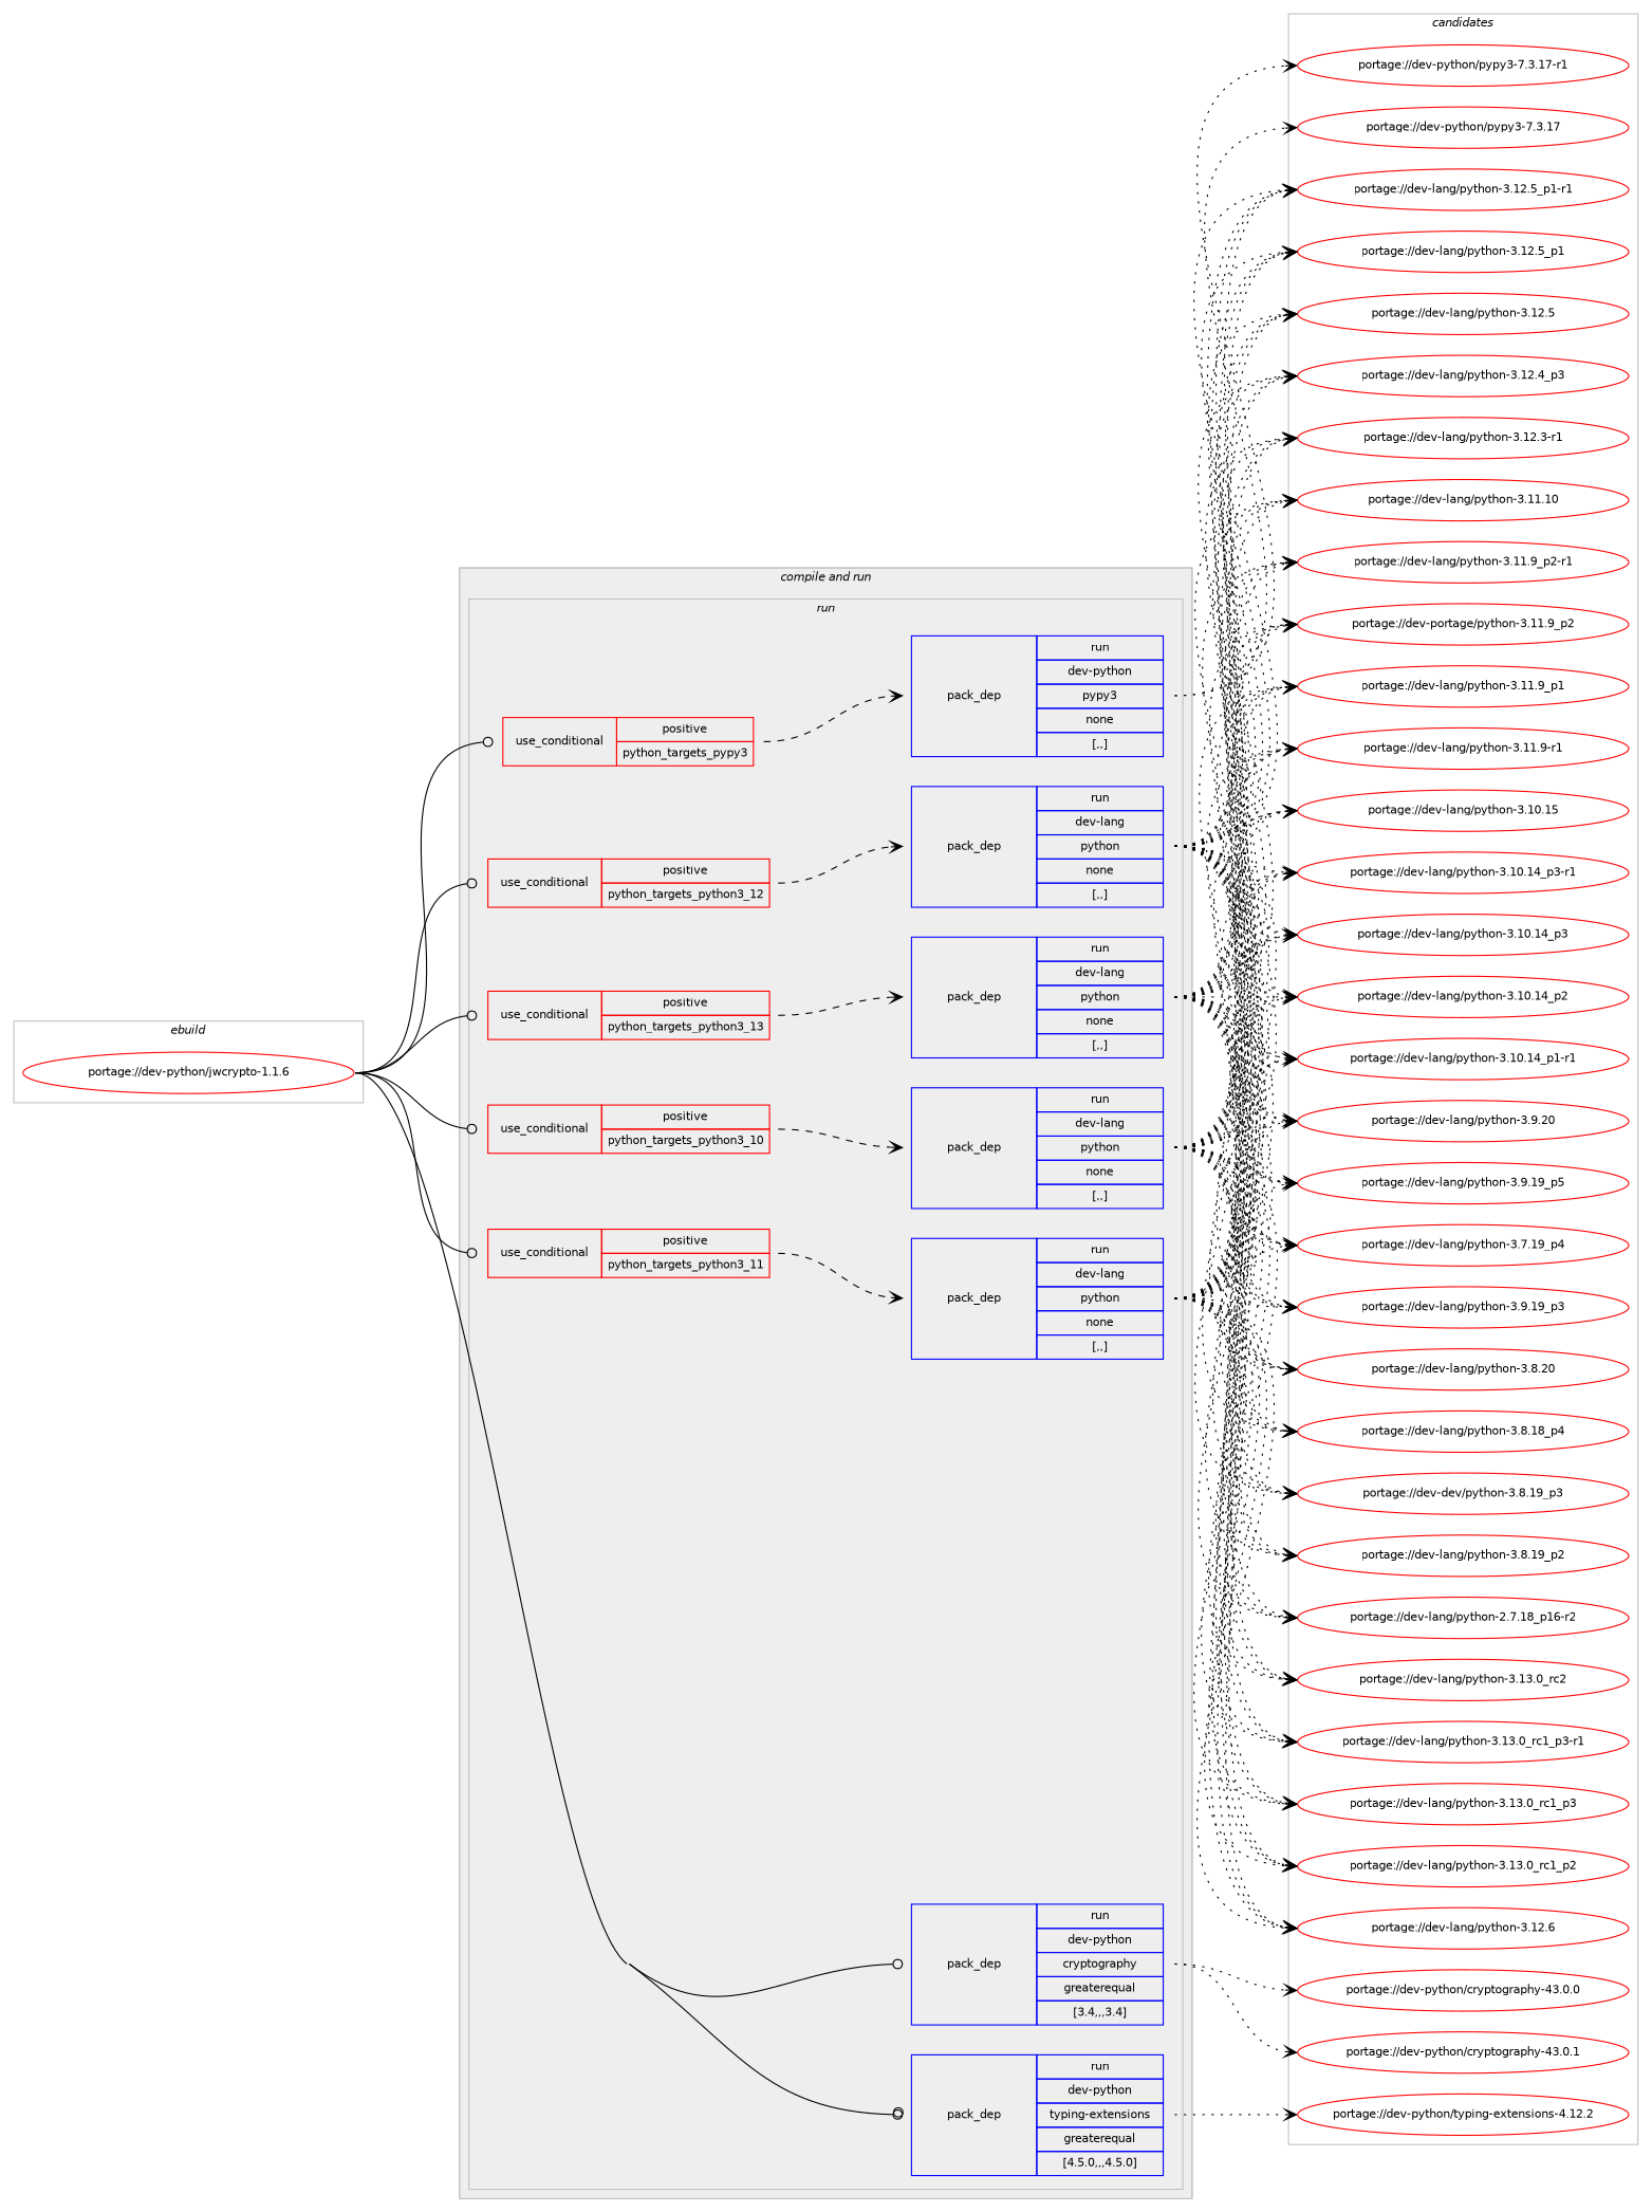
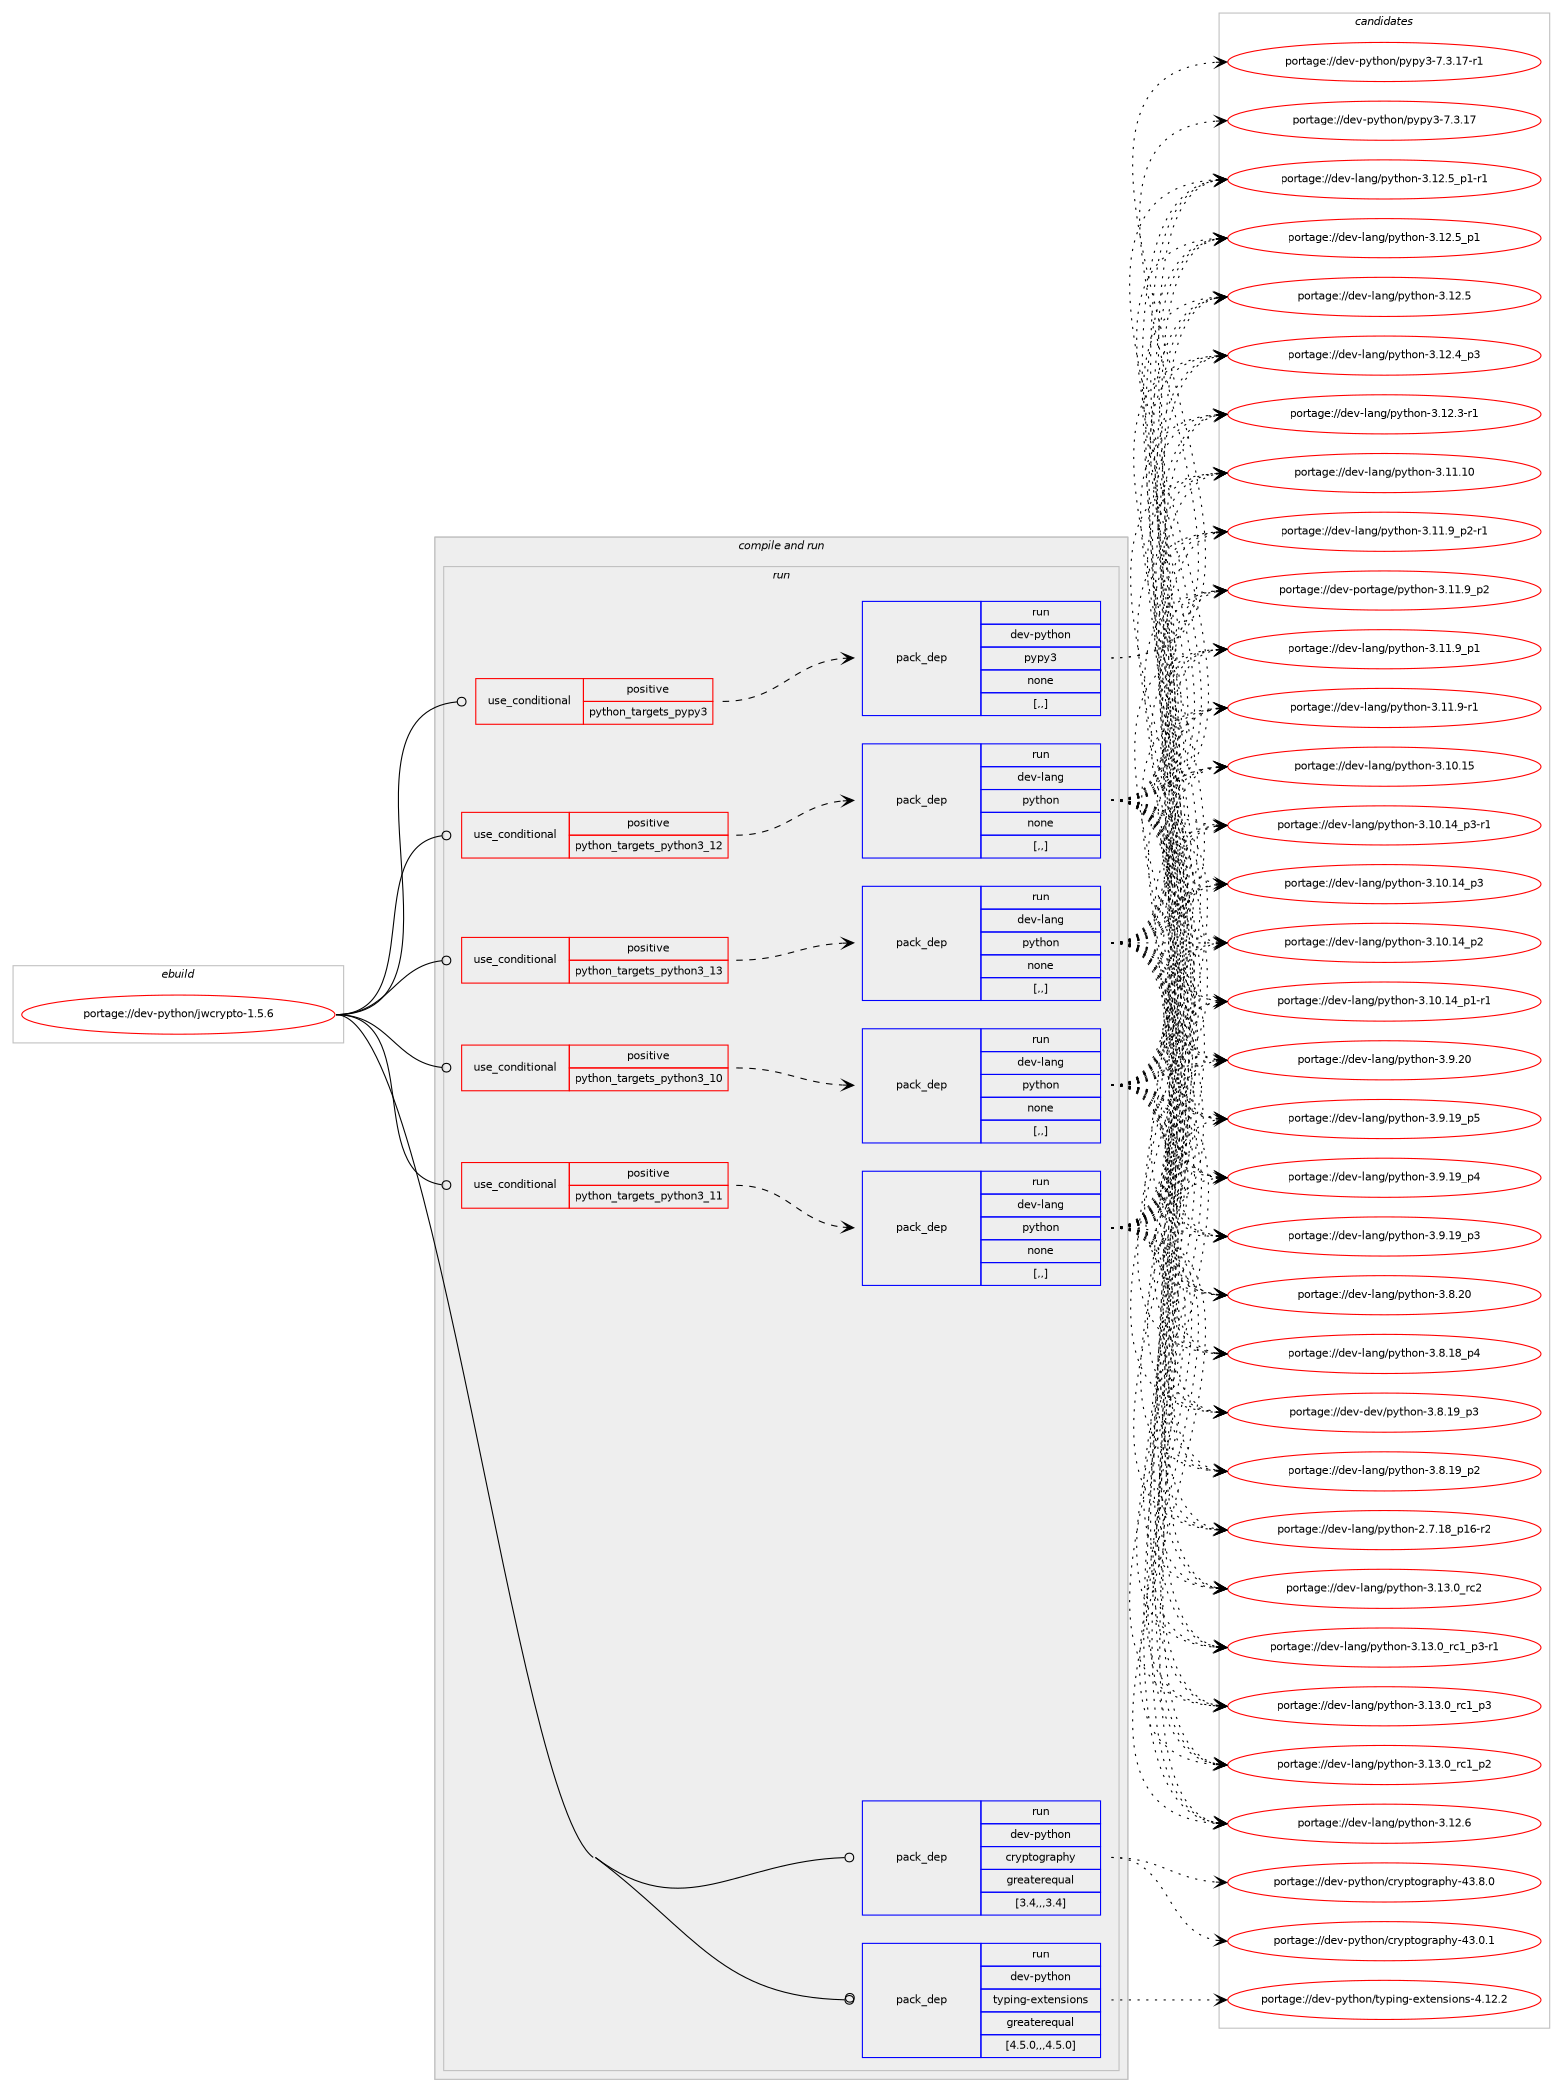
  digraph {
    compound=true
    concentrate=true
    fontname=Helvetica
    fontsize=10
    newrank=true
    rankdir=LR
    ranksep=1.5
    node [color=red fontname=Helvetica fontsize=10]
    edge [arrowhead=vee headport=w style=dotted tailport=e weight=100]
-   n1 [label="portage://dev-python/jwcrypto-1.1.6" width=4]
+   n1 [label="portage://dev-python/jwcrypto-1.5.6" width=4]
    n2 [color=blue label=<<TABLE BORDER="0" CELLBORDER="1" CELLSPACING="0" CELLPADDING="4" WIDTH="220"><TR><TD ROWSPAN="6" CELLPADDING="30">pack_dep</TD></TR><TR><TD WIDTH="110">run</TD></TR><TR><TD>dev-python</TD></TR><TR><TD>pypy3</TD></TR><TR><TD>none</TD></TR><TR><TD>[,,]</TD></TR></TABLE>> shape=none]
    n3 [label=<<TABLE BORDER="0" CELLBORDER="1" CELLSPACING="0" CELLPADDING="4"><TR><TD ROWSPAN="3" CELLPADDING="10">use_conditional</TD></TR><TR><TD>positive</TD></TR><TR><TD>python_targets_pypy3</TD></TR></TABLE>> shape=none]
    n4 [color=blue label=<<TABLE BORDER="0" CELLBORDER="1" CELLSPACING="0" CELLPADDING="4" WIDTH="220"><TR><TD ROWSPAN="6" CELLPADDING="30">pack_dep</TD></TR><TR><TD WIDTH="110">run</TD></TR><TR><TD>dev-lang</TD></TR><TR><TD>python</TD></TR><TR><TD>none</TD></TR><TR><TD>[,,]</TD></TR></TABLE>> shape=none]
    n5 [label=<<TABLE BORDER="0" CELLBORDER="1" CELLSPACING="0" CELLPADDING="4"><TR><TD ROWSPAN="3" CELLPADDING="10">use_conditional</TD></TR><TR><TD>positive</TD></TR><TR><TD>python_targets_python3_10</TD></TR></TABLE>> shape=none]
    n6 [color=blue label=<<TABLE BORDER="0" CELLBORDER="1" CELLSPACING="0" CELLPADDING="4" WIDTH="220"><TR><TD ROWSPAN="6" CELLPADDING="30">pack_dep</TD></TR><TR><TD WIDTH="110">run</TD></TR><TR><TD>dev-lang</TD></TR><TR><TD>python</TD></TR><TR><TD>none</TD></TR><TR><TD>[,,]</TD></TR></TABLE>> shape=none]
    n7 [label=<<TABLE BORDER="0" CELLBORDER="1" CELLSPACING="0" CELLPADDING="4"><TR><TD ROWSPAN="3" CELLPADDING="10">use_conditional</TD></TR><TR><TD>positive</TD></TR><TR><TD>python_targets_python3_11</TD></TR></TABLE>> shape=none]
    n8 [color=blue label=<<TABLE BORDER="0" CELLBORDER="1" CELLSPACING="0" CELLPADDING="4" WIDTH="220"><TR><TD ROWSPAN="6" CELLPADDING="30">pack_dep</TD></TR><TR><TD WIDTH="110">run</TD></TR><TR><TD>dev-lang</TD></TR><TR><TD>python</TD></TR><TR><TD>none</TD></TR><TR><TD>[,,]</TD></TR></TABLE>> shape=none]
    n9 [label=<<TABLE BORDER="0" CELLBORDER="1" CELLSPACING="0" CELLPADDING="4"><TR><TD ROWSPAN="3" CELLPADDING="10">use_conditional</TD></TR><TR><TD>positive</TD></TR><TR><TD>python_targets_python3_12</TD></TR></TABLE>> shape=none]
    n10 [color=blue label=<<TABLE BORDER="0" CELLBORDER="1" CELLSPACING="0" CELLPADDING="4" WIDTH="220"><TR><TD ROWSPAN="6" CELLPADDING="30">pack_dep</TD></TR><TR><TD WIDTH="110">run</TD></TR><TR><TD>dev-lang</TD></TR><TR><TD>python</TD></TR><TR><TD>none</TD></TR><TR><TD>[,,]</TD></TR></TABLE>> shape=none]
    n11 [label=<<TABLE BORDER="0" CELLBORDER="1" CELLSPACING="0" CELLPADDING="4"><TR><TD ROWSPAN="3" CELLPADDING="10">use_conditional</TD></TR><TR><TD>positive</TD></TR><TR><TD>python_targets_python3_13</TD></TR></TABLE>> shape=none]
    n12 [color=blue label=<<TABLE BORDER="0" CELLBORDER="1" CELLSPACING="0" CELLPADDING="4" WIDTH="220"><TR><TD ROWSPAN="6" CELLPADDING="30">pack_dep</TD></TR><TR><TD WIDTH="110">run</TD></TR><TR><TD>dev-python</TD></TR><TR><TD>cryptography</TD></TR><TR><TD>greaterequal</TD></TR><TR><TD>[3.4,,,3.4]</TD></TR></TABLE>> shape=none]
    n13 [color=blue label=<<TABLE BORDER="0" CELLBORDER="1" CELLSPACING="0" CELLPADDING="4" WIDTH="220"><TR><TD ROWSPAN="6" CELLPADDING="30">pack_dep</TD></TR><TR><TD WIDTH="110">run</TD></TR><TR><TD>dev-python</TD></TR><TR><TD>typing-extensions</TD></TR><TR><TD>greaterequal</TD></TR><TR><TD>[4.5.0,,,4.5.0]</TD></TR></TABLE>> shape=none]
    n14 [label="portage://dev-python/pypy3-7.3.17-r1" width=4]
    n15 [label="portage://dev-python/pypy3-7.3.17" width=4]
    n16 [label="portage://dev-lang/python-3.13.0_rc2" width=4]
    n17 [label="portage://dev-lang/python-3.13.0_rc1_p3-r1" width=4]
    n18 [label="portage://dev-lang/python-3.13.0_rc1_p3" width=4]
    n19 [label="portage://dev-lang/python-3.13.0_rc1_p2" width=4]
    n20 [label="portage://dev-lang/python-3.12.6" width=4]
    n21 [label="portage://dev-lang/python-3.12.5_p1-r1" width=4]
    n22 [label="portage://dev-lang/python-3.12.5_p1" width=4]
    n23 [label="portage://dev-lang/python-3.12.5" width=4]
    n24 [label="portage://dev-lang/python-3.12.4_p3" width=4]
    n25 [label="portage://dev-lang/python-3.12.3-r1" width=4]
    n26 [label="portage://dev-lang/python-3.11.10" width=4]
    n27 [label="portage://dev-lang/python-3.11.9_p2-r1" width=4]
    n28 [label="portage://dev-portage/python-3.11.9_p2" width=4]
    n29 [label="portage://dev-lang/python-3.11.9_p1" width=4]
    n30 [label="portage://dev-lang/python-3.11.9-r1" width=4]
    n31 [label="portage://dev-lang/python-3.10.15" width=4]
    n32 [label="portage://dev-lang/python-3.10.14_p3-r1" width=4]
    n33 [label="portage://dev-lang/python-3.10.14_p3" width=4]
    n34 [label="portage://dev-lang/python-3.10.14_p2" width=4]
    n35 [label="portage://dev-lang/python-3.10.14_p1-r1" width=4]
    n36 [label="portage://dev-lang/python-3.9.20" width=4]
    n37 [label="portage://dev-lang/python-3.9.19_p5" width=4]
-   n38 [label="portage://dev-lang/python-3.7.19_p4" width=4]
+   n38 [label="portage://dev-lang/python-3.9.19_p4" width=4]
    n39 [label="portage://dev-lang/python-3.9.19_p3" width=4]
    n40 [label="portage://dev-lang/python-3.8.20" width=4]
    n41 [label="portage://dev-lang/python-3.8.18_p4" width=4]
    n42 [label="portage://dev-dev/python-3.8.19_p3" width=4]
    n43 [label="portage://dev-lang/python-3.8.19_p2" width=4]
    n44 [label="portage://dev-lang/python-2.7.18_p16-r2" width=4]
    n45 [label="portage://dev-python/cryptography-43.0.1" width=4]
-   n46 [label="portage://dev-python/cryptography-43.0.0" width=4]
+   n46 [label="portage://dev-python/cryptography-43.8.0" width=4]
    n47 [label="portage://dev-python/typing-extensions-4.12.2" width=4]
    subgraph cluster_1 {
      color=gray
      label=<<i>ebuild</i>>
      n1
    }
    subgraph cluster_2 {
      color=gray
      label=<<i>dependencies</i>>
      subgraph cluster_3 {
        color=gray
        fillcolor="#eeeeee"
        label=<<i>compile</i>>
        style=filled
      }
      subgraph cluster_4 {
        color=gray
        fillcolor="#eeeeee"
        label=<<i>compile and run</i>>
        style=filled
      }
      subgraph cluster_5 {
        color=gray
        fillcolor="#eeeeee"
        label=<<i>run</i>>
        style=filled
        subgraph sub_6 {
          color=gray
          fillcolor="#eeeeee"
          label=<<i>run</i>>
          style=filled
          n3
          subgraph sub_7 {
            color=gray
            fillcolor="#eeeeee"
            label=<<i>run</i>>
            style=filled
            n2
          }
        }
        subgraph sub_8 {
          color=gray
          fillcolor="#eeeeee"
          label=<<i>run</i>>
          style=filled
          n5
          subgraph sub_9 {
            color=gray
            fillcolor="#eeeeee"
            label=<<i>run</i>>
            style=filled
            n4
          }
        }
        subgraph sub_10 {
          color=gray
          fillcolor="#eeeeee"
          label=<<i>run</i>>
          style=filled
          n7
          subgraph sub_11 {
            color=gray
            fillcolor="#eeeeee"
            label=<<i>run</i>>
            style=filled
            n6
          }
        }
        subgraph sub_12 {
          color=gray
          fillcolor="#eeeeee"
          label=<<i>run</i>>
          style=filled
          n9
          subgraph sub_13 {
            color=gray
            fillcolor="#eeeeee"
            label=<<i>run</i>>
            style=filled
            n8
          }
        }
        subgraph sub_14 {
          color=gray
          fillcolor="#eeeeee"
          label=<<i>run</i>>
          style=filled
          n11
          subgraph sub_15 {
            color=gray
            fillcolor="#eeeeee"
            label=<<i>run</i>>
            style=filled
            n10
          }
        }
        subgraph sub_16 {
          color=gray
          fillcolor="#eeeeee"
          label=<<i>run</i>>
          style=filled
          n12
        }
        subgraph sub_17 {
          color=gray
          fillcolor="#eeeeee"
          label=<<i>run</i>>
          style=filled
          n13
        }
      }
    }
    subgraph cluster_18 {
      color=gray
      label=<<i>candidates</i>>
      rank=same
      subgraph sub_19 {
        color=black
        label=<<i>candidates</i>>
        nodesep=1
        rank=same
        n14
        n15
      }
      subgraph sub_20 {
        color=black
        label=<<i>candidates</i>>
        nodesep=1
        rank=same
        n16
        n17
        n18
        n19
        n20
        n21
        n22
        n23
        n24
        n25
        n26
        n27
        n28
        n29
        n30
        n31
        n32
        n33
        n34
        n35
        n36
        n37
        n38
        n39
        n40
        n41
        n42
        n43
        n44
      }
      subgraph sub_21 {
        color=black
        label=<<i>candidates</i>>
        nodesep=1
        rank=same
        n16
        n17
        n18
        n19
        n20
        n21
        n22
        n23
        n24
        n25
        n26
        n27
        n28
        n29
        n30
        n31
        n32
        n33
        n34
        n35
        n36
        n37
        n38
        n39
        n40
        n41
        n42
        n43
        n44
      }
      subgraph sub_22 {
        color=black
        label=<<i>candidates</i>>
        nodesep=1
        rank=same
        n16
        n17
        n18
        n19
        n20
        n21
        n22
        n23
        n24
        n25
        n26
        n27
        n28
        n29
        n30
        n31
        n32
        n33
        n34
        n35
        n36
        n37
        n38
        n39
        n40
        n41
        n42
        n43
        n44
      }
      subgraph sub_23 {
        color=black
        label=<<i>candidates</i>>
        nodesep=1
        rank=same
        n16
        n17
        n18
        n19
        n20
        n21
        n22
        n23
        n24
        n25
        n26
        n27
        n28
        n29
        n30
        n31
        n32
        n33
        n34
        n35
        n36
        n37
        n38
        n39
        n40
        n41
        n42
        n43
        n44
      }
      subgraph sub_24 {
        color=black
        label=<<i>candidates</i>>
        nodesep=1
        rank=same
        n45
        n46
      }
      subgraph sub_25 {
        color=black
        label=<<i>candidates</i>>
        nodesep=1
        rank=same
        n47
      }
    }
    n1 -> n3 [arrowhead=odot style=solid weight=20]
    n1 -> n5 [arrowhead=odot style=solid weight=20]
    n1 -> n7 [arrowhead=odot style=solid weight=20]
    n1 -> n9 [arrowhead=odot style=solid weight=20]
    n1 -> n11 [arrowhead=odot style=solid weight=20]
    n1 -> n12 [arrowhead=odot style=solid weight=20]
    n1 -> n13 [arrowhead=odot style=solid weight=20]
    n2 -> n14
    n2 -> n15
    n3 -> n2 [style=dashed weight=20]
    n4 -> n16
    n4 -> n17
    n4 -> n18
    n4 -> n19
    n4 -> n20
    n4 -> n21
    n4 -> n22
    n4 -> n23
    n4 -> n24
    n4 -> n25
    n4 -> n26
    n4 -> n27
    n4 -> n28
    n4 -> n29
    n4 -> n30
    n4 -> n31
    n4 -> n32
    n4 -> n33
    n4 -> n34
    n4 -> n35
    n4 -> n36
    n4 -> n37
    n4 -> n38
    n4 -> n39
    n4 -> n40
    n4 -> n41
    n4 -> n42
    n4 -> n43
    n4 -> n44
    n5 -> n4 [style=dashed weight=20]
    n6 -> n16
    n6 -> n17
    n6 -> n18
    n6 -> n19
    n6 -> n20
    n6 -> n21
    n6 -> n22
    n6 -> n23
    n6 -> n24
    n6 -> n25
    n6 -> n26
    n6 -> n27
    n6 -> n28
    n6 -> n29
    n6 -> n30
    n6 -> n31
    n6 -> n32
    n6 -> n33
    n6 -> n34
    n6 -> n35
    n6 -> n36
    n6 -> n37
    n6 -> n38
    n6 -> n39
    n6 -> n40
    n6 -> n41
    n6 -> n42
    n6 -> n43
    n6 -> n44
    n7 -> n6 [style=dashed weight=20]
    n8 -> n16
    n8 -> n17
    n8 -> n18
    n8 -> n19
    n8 -> n20
    n8 -> n21
    n8 -> n22
    n8 -> n23
    n8 -> n24
    n8 -> n25
    n8 -> n26
    n8 -> n27
    n8 -> n28
    n8 -> n29
    n8 -> n30
    n8 -> n31
    n8 -> n32
    n8 -> n33
    n8 -> n34
    n8 -> n35
    n8 -> n36
    n8 -> n37
    n8 -> n38
    n8 -> n39
    n8 -> n40
    n8 -> n41
    n8 -> n42
    n8 -> n43
    n8 -> n44
    n9 -> n8 [style=dashed weight=20]
    n10 -> n16
    n10 -> n17
    n10 -> n18
    n10 -> n19
    n10 -> n20
    n10 -> n21
    n10 -> n22
    n10 -> n23
    n10 -> n24
    n10 -> n25
    n10 -> n26
    n10 -> n27
    n10 -> n28
    n10 -> n29
    n10 -> n30
    n10 -> n31
    n10 -> n32
    n10 -> n33
    n10 -> n34
    n10 -> n35
    n10 -> n36
    n10 -> n37
    n10 -> n38
    n10 -> n39
    n10 -> n40
    n10 -> n41
    n10 -> n42
    n10 -> n43
    n10 -> n44
    n11 -> n10 [style=dashed weight=20]
    n12 -> n45
    n12 -> n46
    n13 -> n47
  }
